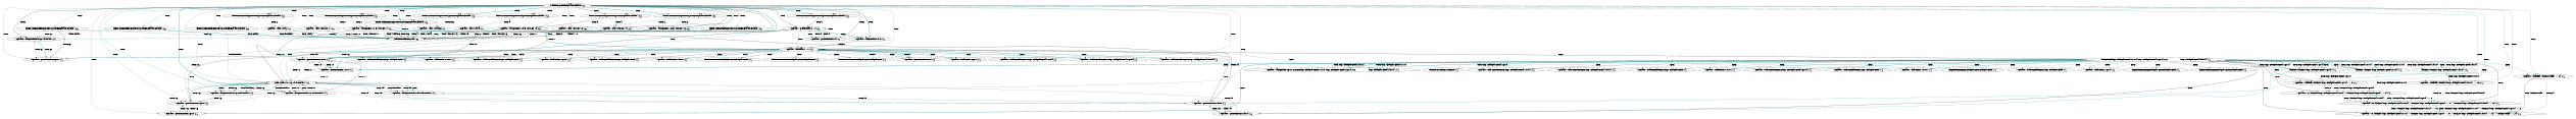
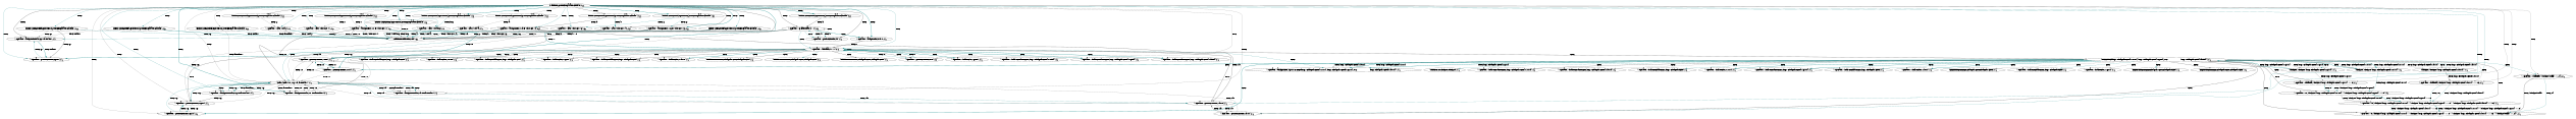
  digraph {
    edge [color=teal style=solid]
    n1 [label=<(METHOD,putRGBseparate16bittile)<SUB>1935</SUB>>]
    n2 [label=<(PARAM,DECLARESepPutFunc(putRGBseparate16bittile))<SUB>1935</SUB>>]
    n3 [label=<(PARAM,DECLARESepPutFunc(putRGBseparate16bittile))<SUB>1935</SUB>>]
    n4 [label=<(PARAM,DECLARESepPutFunc(putRGBseparate16bittile))<SUB>1935</SUB>>]
    n5 [label=<(PARAM,DECLARESepPutFunc(putRGBseparate16bittile))<SUB>1935</SUB>>]
    n6 [label=<(PARAM,DECLARESepPutFunc(putRGBseparate16bittile))<SUB>1935</SUB>>]
    n7 [label=<(PARAM,DECLARESepPutFunc(putRGBseparate16bittile))<SUB>1935</SUB>>]
    n8 [label=<(PARAM,DECLARESepPutFunc(putRGBseparate16bittile))<SUB>1935</SUB>>]
    n9 [label=<(PARAM,DECLARESepPutFunc(putRGBseparate16bittile))<SUB>1935</SUB>>]
    n10 [label=<(PARAM,DECLARESepPutFunc(putRGBseparate16bittile))<SUB>1935</SUB>>]
    n11 [label=<(PARAM,DECLARESepPutFunc(putRGBseparate16bittile))<SUB>1935</SUB>>]
    n12 [label=<(PARAM,DECLARESepPutFunc(putRGBseparate16bittile))<SUB>1935</SUB>>]
    n13 [label=<(PARAM,DECLARESepPutFunc(putRGBseparate16bittile))<SUB>1935</SUB>>]
    n14 [label=<(&lt;operator&gt;.assignment,*wr = (uint16_t *)r)<SUB>1937</SUB>>]
    n15 [label=<(&lt;operator&gt;.assignment,*wg = (uint16_t *)g)<SUB>1938</SUB>>]
    n16 [label=<(&lt;operator&gt;.assignment,*wb = (uint16_t *)b)<SUB>1939</SUB>>]
    n17 [label=<(&lt;operator&gt;.cast,(void)img)<SUB>1940</SUB>>]
    n18 [label=<(&lt;operator&gt;.cast,(void)y)<SUB>1941</SUB>>]
    n19 [label=<(&lt;operator&gt;.greaterThan,h &gt; 0)<SUB>1943</SUB>>]
    n20 [label=<(&lt;operator&gt;.preDecrement,--h)<SUB>1943</SUB>>]
    n21 [label=<(&lt;operator&gt;.cast,(uint16_t *)r)<SUB>1937</SUB>>]
    n22 [label=<(&lt;operator&gt;.cast,(uint16_t *)g)<SUB>1938</SUB>>]
    n23 [label=<(&lt;operator&gt;.cast,(uint16_t *)b)<SUB>1939</SUB>>]
    n24 [label=<(SKEW,SKEW(wr, wg, wb, fromskew))<SUB>1948</SUB>>]
    n25 [label=<(&lt;operator&gt;.assignmentPlus,cp += toskew)<SUB>1949</SUB>>]
    n26 [label=<(&lt;operator&gt;.lessThan,x &lt; w)<SUB>1945</SUB>>]
    n27 [label=<(&lt;operator&gt;.postIncrement,x++)<SUB>1945</SUB>>]
    n28 [label=<(&lt;operator&gt;.assignment,x = 0)<SUB>1945</SUB>>]
    n29 [label=<(&lt;operator&gt;.assignmentPlus,wr += fromskew)<SUB>1948</SUB>>]
    n30 [label=<(&lt;operator&gt;.assignmentPlus,wg += fromskew)<SUB>1948</SUB>>]
    n31 [label=<(&lt;operator&gt;.assignmentPlus,wb += fromskew)<SUB>1948</SUB>>]
    n32 [label=<(&lt;operator&gt;.postIncrement,cp++)<SUB>1946</SUB>>]
    n33 [label=<(&lt;operator&gt;.postIncrement,wr++)<SUB>1946</SUB>>]
    n34 [label=<(&lt;operator&gt;.postIncrement,wg++)<SUB>1946</SUB>>]
    n35 [label=<(&lt;operator&gt;.postIncrement,wb++)<SUB>1946</SUB>>]
    n36 [label=<(&lt;operator&gt;.shiftLeft,((uint32_t)0xffL) &lt;&lt; 24)<SUB>1946</SUB>>]
    n37 [label=<(&lt;operator&gt;.shiftLeft,(uint32_t)(img-&gt;Bitdepth16To8[*wb++]) &lt;&lt; 16)<SUB>1946</SUB>>]
    n38 [label=<(&lt;operator&gt;.shiftLeft,(uint32_t)(img-&gt;Bitdepth16To8[*wg++]) &lt;&lt; 8)<SUB>1946</SUB>>]
    n39 [label=<(&lt;operator&gt;.postIncrement,wr++)<SUB>1946</SUB>>]
    n40 [label=<(&lt;operator&gt;.postIncrement,wb++)<SUB>1946</SUB>>]
    n41 [label=<(&lt;operator&gt;.postIncrement,wg++)<SUB>1946</SUB>>]
    n42 [label=<(METHOD_RETURN,void)<SUB>1935</SUB>>]
    n43 [label=<(&lt;operator&gt;.cast,(void)a)<SUB>1942</SUB>>]
    n44 [label=<(&lt;operator&gt;.assignment,*cp++ = PACK(img-&gt;Bitdepth16To8[*wr++], img-&gt;Bitdepth16To8[*wg++],\012                         img-&gt;Bitdepth16To8[*wb++]))<SUB>1946</SUB>>]
    n45 [label=<(PACK,PACK(img-&gt;Bitdepth16To8[*wr++], img-&gt;Bitdepth16To8[*wg++],\012                         img-&gt;Bitdepth16To8[*wb++]))<SUB>1946</SUB>>]
    n46 [label=<(&lt;operator&gt;.indirection,*cp++)<SUB>1946</SUB>>]
    n47 [label=<(&lt;operator&gt;.indirectIndexAccess,img-&gt;Bitdepth16To8[*wr++])<SUB>1946</SUB>>]
    n48 [label=<(&lt;operator&gt;.indirectIndexAccess,img-&gt;Bitdepth16To8[*wg++])<SUB>1946</SUB>>]
    n49 [label=<(&lt;operator&gt;.indirectIndexAccess,img-&gt;Bitdepth16To8[*wb++])<SUB>1946</SUB>>]
    n50 [label=<(&lt;operator&gt;.indirectFieldAccess,img-&gt;Bitdepth16To8)<SUB>1946</SUB>>]
    n51 [label=<(&lt;operator&gt;.indirection,*wr++)<SUB>1946</SUB>>]
    n52 [label=<(&lt;operator&gt;.indirectFieldAccess,img-&gt;Bitdepth16To8)<SUB>1946</SUB>>]
    n53 [label=<(&lt;operator&gt;.indirection,*wg++)<SUB>1946</SUB>>]
    n54 [label=<(&lt;operator&gt;.indirectFieldAccess,img-&gt;Bitdepth16To8)<SUB>1946</SUB>>]
    n55 [label=<(&lt;operator&gt;.indirection,*wb++)<SUB>1946</SUB>>]
    n56 [label=<(FIELD_IDENTIFIER,Bitdepth16To8,Bitdepth16To8)<SUB>1946</SUB>>]
    n57 [label=<(FIELD_IDENTIFIER,Bitdepth16To8,Bitdepth16To8)<SUB>1946</SUB>>]
    n58 [label=<(FIELD_IDENTIFIER,Bitdepth16To8,Bitdepth16To8)<SUB>1946</SUB>>]
    n59 [label=<(&lt;operator&gt;.or,(uint32_t)(img-&gt;Bitdepth16To8[*wr++]) | ((uint32_t)(img-&gt;Bitdepth16To8[*wg++]) &lt;&lt; 8) | ((uint32_t)(img-&gt;Bitdepth16To8[*wb++]) &lt;&lt; 16) | (((uint32_t)0xffL) &lt;&lt; 24))<SUB>1946</SUB>>]
    n60 [label=<(&lt;operator&gt;.or,(uint32_t)(img-&gt;Bitdepth16To8[*wr++]) | ((uint32_t)(img-&gt;Bitdepth16To8[*wg++]) &lt;&lt; 8) | ((uint32_t)(img-&gt;Bitdepth16To8[*wb++]) &lt;&lt; 16))<SUB>1946</SUB>>]
    n61 [label=<(&lt;operator&gt;.or,(uint32_t)(img-&gt;Bitdepth16To8[*wr++]) | ((uint32_t)(img-&gt;Bitdepth16To8[*wg++]) &lt;&lt; 8))<SUB>1946</SUB>>]
    n62 [label=<(uint32_t,(uint32_t)(img-&gt;Bitdepth16To8[*wr++]))<SUB>1946</SUB>>]
    n63 [label=<(uint32_t,(uint32_t)(img-&gt;Bitdepth16To8[*wb++]))<SUB>1946</SUB>>]
    n64 [label=<(uint32_t,(uint32_t)(img-&gt;Bitdepth16To8[*wg++]))<SUB>1946</SUB>>]
    n65 [label=<(UNKNOWN,uint32_t,uint32_t)<SUB>1946</SUB>>]
    n66 [label=<(&lt;operator&gt;.indirectIndexAccess,img-&gt;Bitdepth16To8[*wr++])<SUB>1946</SUB>>]
    n67 [label=<(&lt;operator&gt;.indirectIndexAccess,img-&gt;Bitdepth16To8[*wb++])<SUB>1946</SUB>>]
    n68 [label=<(&lt;operator&gt;.indirectFieldAccess,img-&gt;Bitdepth16To8)<SUB>1946</SUB>>]
    n69 [label=<(&lt;operator&gt;.indirection,*wr++)<SUB>1946</SUB>>]
    n70 [label=<(&lt;operator&gt;.indirectIndexAccess,img-&gt;Bitdepth16To8[*wg++])<SUB>1946</SUB>>]
    n71 [label=<(&lt;operator&gt;.indirectFieldAccess,img-&gt;Bitdepth16To8)<SUB>1946</SUB>>]
    n72 [label=<(&lt;operator&gt;.indirection,*wb++)<SUB>1946</SUB>>]
    n73 [label=<(FIELD_IDENTIFIER,Bitdepth16To8,Bitdepth16To8)<SUB>1946</SUB>>]
    n74 [label=<(&lt;operator&gt;.indirectFieldAccess,img-&gt;Bitdepth16To8)<SUB>1946</SUB>>]
    n75 [label=<(&lt;operator&gt;.indirection,*wg++)<SUB>1946</SUB>>]
    n76 [label=<(FIELD_IDENTIFIER,Bitdepth16To8,Bitdepth16To8)<SUB>1946</SUB>>]
    n77 [label=<(FIELD_IDENTIFIER,Bitdepth16To8,Bitdepth16To8)<SUB>1946</SUB>>]
    n1 -> n2 [label="DDG: " style=bold]
    n1 -> n3 [label="DDG: "]
    n1 -> n4 [label="DDG: " style=bold]
    n1 -> n5 [color=gray40 label="DDG: " style=bold]
    n1 -> n6 [label="DDG: "]
    n1 -> n7 [label="DDG: " style=bold]
    n1 -> n8 [color=gray40 label="DDG: "]
    n1 -> n9 [label="DDG: "]
    n1 -> n10 [color=gray40 label="DDG: "]
    n1 -> n11 [label="DDG: " style=bold]
    n1 -> n12 [color=gray40 label="DDG: " style=bold]
    n1 -> n13 [color=gray40 label="DDG: "]
    n1 -> n14 [label="DDG: "]
    n1 -> n15 [label="DDG: " style=bold]
    n1 -> n16 [label="DDG: "]
    n1 -> n17 [label="DDG: "]
    n1 -> n18 [label="DDG: "]
    n1 -> n19 [color=gray40 label="DDG: " style=bold]
    n1 -> n20 [color=gray40 label="DDG: " style=bold]
    n1 -> n21 [label="DDG: "]
    n1 -> n22 [label="DDG: "]
    n1 -> n23 [color=gray40 label="DDG: " style=bold]
    n1 -> n24 [color=gray40 label="DDG: "]
    n1 -> n25 [color=gray40 label="DDG: " style=bold]
    n1 -> n26 [label="DDG: "]
    n1 -> n27 [color=gray40 label="DDG: "]
    n1 -> n28 [label="DDG: " style=bold]
    n1 -> n29 [label="DDG: " style=bold]
    n1 -> n30 [label="DDG: "]
    n1 -> n31 [color=gray40 label="DDG: "]
    n1 -> n32 [label="DDG: "]
    n1 -> n33 [color=gray40 label="DDG: " style=bold]
    n1 -> n34 [color=gray40 label="DDG: "]
    n1 -> n35 [label="DDG: "]
    n1 -> n36 [color=gray40 label="DDG: "]
    n1 -> n37 [color=gray40 label="DDG: "]
    n1 -> n38 [color=gray40 label="DDG: "]
    n1 -> n39 [label="DDG: " style=bold]
    n1 -> n40 [label="DDG: "]
    n1 -> n41 [color=gray40 label="DDG: "]
    n2 -> n17 [label="DDG: img"]
    n3 -> n25 [color=gray40 label="DDG: cp"]
    n3 -> n32 [color=gray40 label="DDG: cp" style=bold]
    n3 -> n42 [label="DDG: cp"]
    n4 -> n42 [color=gray40 label="DDG: x" style=bold]
    n5 -> n18 [color=gray40 label="DDG: y"]
    n6 -> n26 [label="DDG: w" style=bold]
    n6 -> n42 [color=gray40 label="DDG: w" style=bold]
    n7 -> n19 [color=gray40 label="DDG: h" style=bold]
    n8 -> n24 [color=gray40 label="DDG: fromskew"]
    n8 -> n42 [label="DDG: fromskew"]
    n9 -> n25 [color=gray40 label="DDG: toskew"]
    n9 -> n42 [label="DDG: toskew" style=bold]
    n10 -> n14 [color=gray40 label="DDG: r"]
    n10 -> n21 [color=gray40 label="DDG: r"]
    n11 -> n15 [label="DDG: g"]
    n11 -> n22 [label="DDG: g"]
    n12 -> n16 [color=gray40 label="DDG: b" style=bold]
    n12 -> n23 [label="DDG: b" style=bold]
    n13 -> n43 [color=gray40 label="DDG: a"]
    n14 -> n24 [color=gray40 label="DDG: wr" style=bold]
    n14 -> n33 [label="DDG: wr" style=bold]
    n14 -> n42 [color=gray40 label="DDG: wr" style=bold]
    n14 -> n42 [label="DDG: (uint16_t *)r"]
    n15 -> n24 [color=gray40 label="DDG: wg"]
    n15 -> n34 [color=gray40 label="DDG: wg"]
    n15 -> n42 [color=gray40 label="DDG: wg" style=bold]
    n15 -> n42 [label="DDG: (uint16_t *)g"]
    n16 -> n24 [label="DDG: wb"]
    n16 -> n35 [color=gray40 label="DDG: wb" style=bold]
    n16 -> n42 [label="DDG: wb" style=bold]
    n16 -> n42 [color=gray40 label="DDG: (uint16_t *)b" style=bold]
    n17 -> n42 [color=gray40 label="DDG: img"]
    n17 -> n42 [label="DDG: (void)img"]
    n18 -> n42 [label="DDG: y" style=bold]
    n18 -> n42 [color=gray40 label="DDG: (void)y" style=bold]
    n19 -> n19 [color=gray40 label="CDG: "]
    n19 -> n20 [label="DDG: h"]
    n19 -> n20 [label="CDG: "]
    n19 -> n24 [color=gray40 label="CDG: "]
    n19 -> n25 [label="CDG: "]
    n19 -> n26 [label="CDG: "]
    n19 -> n28 [label="CDG: " style=bold]
    n19 -> n42 [color=gray40 label="DDG: h"]
    n19 -> n42 [color=gray40 label="DDG: h &gt; 0" style=bold]
    n20 -> n19 [label="DDG: h"]
    n21 -> n42 [color=gray40 label="DDG: r" style=bold]
    n22 -> n42 [color=gray40 label="DDG: g"]
    n23 -> n42 [color=gray40 label="DDG: b" style=bold]
    n24 -> n29 [color=gray40 label="DDG: fromskew" style=bold]
    n24 -> n29 [color=gray40 label="DDG: wr"]
    n24 -> n29 [color=gray40 label="CDG: "]
    n24 -> n30 [label="DDG: fromskew" style=bold]
    n24 -> n30 [color=gray40 label="DDG: wg" style=bold]
    n24 -> n30 [color=gray40 label="CDG: " style=bold]
    n24 -> n31 [color=gray40 label="DDG: fromskew" style=bold]
    n24 -> n31 [color=gray40 label="DDG: wb"]
    n24 -> n31 [label="CDG: " style=bold]
    n24 -> n33 [color=gray40 label="DDG: wr"]
    n24 -> n34 [label="DDG: wg" style=bold]
    n24 -> n35 [label="DDG: wb"]
-   n25 -> n32 [label="DDG: cp" style=bold]
+   n25 -> n32 [label="DDG: toskew" style=bold]
    n26 -> n26 [label="CDG: " style=bold]
    n26 -> n27 [label="DDG: x"]
    n26 -> n27 [color=gray40 label="CDG: " style=bold]
    n26 -> n32 [label="CDG: " style=bold]
    n26 -> n33 [label="CDG: "]
    n26 -> n34 [color=gray40 label="CDG: " style=bold]
    n26 -> n35 [color=gray40 label="CDG: " style=bold]
    n26 -> n44 [label="CDG: "]
    n26 -> n45 [color=gray40 label="CDG: " style=bold]
    n26 -> n46 [label="CDG: " style=bold]
    n26 -> n47 [color=gray40 label="CDG: "]
    n26 -> n48 [label="CDG: " style=bold]
    n26 -> n49 [label="CDG: " style=bold]
    n26 -> n50 [color=gray40 label="CDG: " style=bold]
    n26 -> n51 [color=gray40 label="CDG: "]
    n26 -> n52 [label="CDG: "]
    n26 -> n53 [color=gray40 label="CDG: " style=bold]
    n26 -> n54 [color=gray40 label="CDG: " style=bold]
    n26 -> n55 [label="CDG: " style=bold]
    n26 -> n56 [color=gray40 label="CDG: " style=bold]
    n26 -> n57 [label="CDG: "]
    n26 -> n58 [color=gray40 label="CDG: " style=bold]
    n27 -> n26 [label="DDG: x" style=bold]
    n28 -> n26 [color=gray40 label="DDG: x" style=bold]
    n29 -> n24 [color=gray40 label="DDG: wr" style=bold]
    n29 -> n33 [color=gray40 label="DDG: wr" style=bold]
    n30 -> n24 [label="DDG: wg" style=bold]
    n30 -> n34 [color=gray40 label="DDG: wg" style=bold]
    n31 -> n24 [label="DDG: wb"]
    n31 -> n35 [label="DDG: wb"]
    n32 -> n25 [label="DDG: cp"]
    n33 -> n24 [color=gray40 label="DDG: wr"]
    n33 -> n39 [label="DDG: wr" style=bold]
    n34 -> n24 [color=gray40 label="DDG: wg"]
    n34 -> n41 [label="DDG: wg"]
    n35 -> n24 [color=gray40 label="DDG: wb"]
    n35 -> n40 [color=gray40 label="DDG: wb"]
    n36 -> n59 [color=gray40 label="DDG: (uint32_t)0xffL" style=bold]
    n36 -> n59 [label="DDG: 24"]
    n37 -> n60 [label="DDG: (uint32_t)(img-&gt;Bitdepth16To8[*wb++])"]
    n37 -> n60 [label="DDG: 16"]
    n38 -> n61 [label="DDG: (uint32_t)(img-&gt;Bitdepth16To8[*wg++])"]
    n38 -> n61 [label="DDG: 8" style=bold]
    n39 -> n24 [color=gray40 label="DDG: wr"]
    n39 -> n33 [label="DDG: wr"]
    n40 -> n24 [color=gray40 label="DDG: wb"]
    n40 -> n35 [color=gray40 label="DDG: wb" style=bold]
    n41 -> n24 [label="DDG: wg"]
    n41 -> n34 [label="DDG: wg" style=bold]
    n43 -> n42 [label="DDG: a"]
    n43 -> n42 [label="DDG: (void)a" style=bold]
    n45 -> n36 [label="CDG: "]
    n45 -> n37 [color=gray40 label="CDG: "]
    n45 -> n38 [color=gray40 label="CDG: " style=bold]
    n45 -> n39 [label="CDG: " style=bold]
    n45 -> n40 [color=gray40 label="CDG: " style=bold]
    n45 -> n41 [label="CDG: " style=bold]
    n45 -> n44 [label="DDG: img-&gt;Bitdepth16To8[*wr++]" style=bold]
    n45 -> n44 [label="DDG: img-&gt;Bitdepth16To8[*wg++]" style=bold]
    n45 -> n44 [color=gray40 label="DDG: img-&gt;Bitdepth16To8[*wb++]"]
    n45 -> n59 [color=gray40 label="CDG: " style=bold]
    n45 -> n60 [color=gray40 label="CDG: " style=bold]
    n45 -> n61 [color=gray40 label="CDG: " style=bold]
    n45 -> n62 [label="DDG: img-&gt;Bitdepth16To8[*wr++]" style=bold]
    n45 -> n62 [label="CDG: " style=bold]
    n45 -> n63 [color=gray40 label="DDG: img-&gt;Bitdepth16To8[*wb++]"]
    n45 -> n63 [color=gray40 label="CDG: "]
    n45 -> n64 [color=gray40 label="DDG: img-&gt;Bitdepth16To8[*wg++]"]
    n45 -> n64 [label="CDG: "]
    n45 -> n65 [label="CDG: "]
    n45 -> n66 [color=gray40 label="CDG: " style=bold]
    n45 -> n67 [color=gray40 label="CDG: "]
    n45 -> n68 [label="CDG: "]
    n45 -> n69 [label="CDG: " style=bold]
    n45 -> n70 [label="CDG: " style=bold]
    n45 -> n71 [label="CDG: "]
    n45 -> n72 [label="CDG: " style=bold]
    n45 -> n73 [color=gray40 label="CDG: "]
    n45 -> n74 [label="CDG: "]
    n45 -> n75 [color=gray40 label="CDG: "]
    n45 -> n76 [label="CDG: "]
    n45 -> n77 [color=gray40 label="CDG: " style=bold]
    n60 -> n59 [label="DDG: (uint32_t)(img-&gt;Bitdepth16To8[*wr++]) | ((uint32_t)(img-&gt;Bitdepth16To8[*wg++]) &lt;&lt; 8)" style=bold]
    n60 -> n59 [label="DDG: (uint32_t)(img-&gt;Bitdepth16To8[*wb++]) &lt;&lt; 16"]
    n61 -> n60 [color=gray40 label="DDG: (uint32_t)(img-&gt;Bitdepth16To8[*wr++])" style=bold]
    n61 -> n60 [label="DDG: (uint32_t)(img-&gt;Bitdepth16To8[*wg++]) &lt;&lt; 8" style=bold]
    n62 -> n45 [color=gray40 label="DDG: img-&gt;Bitdepth16To8[*wr++]" style=bold]
    n62 -> n61 [label="DDG: img-&gt;Bitdepth16To8[*wr++]"]
    n63 -> n37 [color=gray40 label="DDG: img-&gt;Bitdepth16To8[*wb++]" style=bold]
    n63 -> n45 [label="DDG: img-&gt;Bitdepth16To8[*wb++]"]
    n64 -> n38 [color=gray40 label="DDG: img-&gt;Bitdepth16To8[*wg++]"]
    n64 -> n45 [label="DDG: img-&gt;Bitdepth16To8[*wg++]" style=bold]
  }
